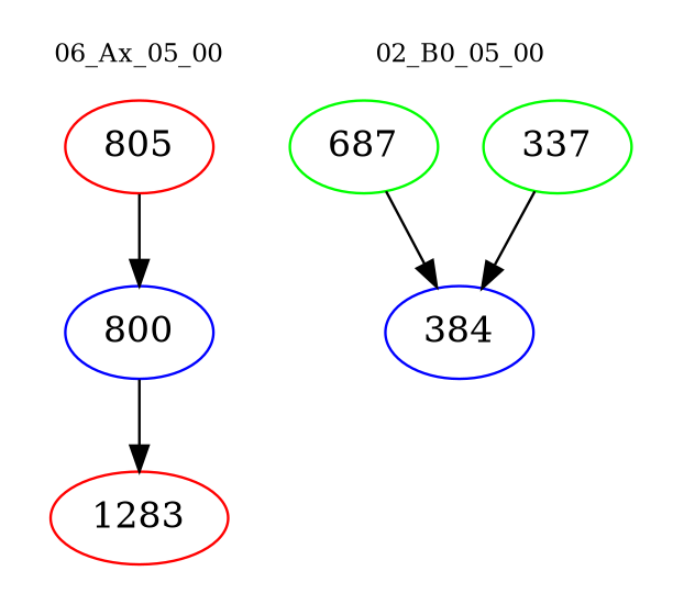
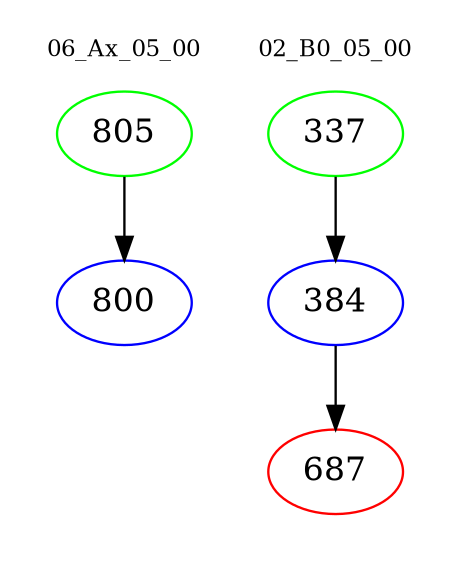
  digraph {
    node [color=green]
    edge [color=black]
-   n1 [color=red label=805]
+   n1 [label=805]
    n2 [color=blue label=800]
-   n3 [color=red label=1283]
    n4 [label=337]
    n5 [color=blue label=384]
-   n6 [label=687]
+   n6 [color=red label=687]
    subgraph cluster_1 {
      color=white
      fontsize=10
      label="06_Ax_05_00"
      n1
      n2
-     n3
    }
    subgraph cluster_2 {
      color=white
      fontsize=10
      label="02_B0_05_00"
      n4
      n5
      n6
    }
    n1 -> n2
-   n2 -> n3
    n4 -> n5
-   n6 -> n5
+   n5 -> n6
  }
